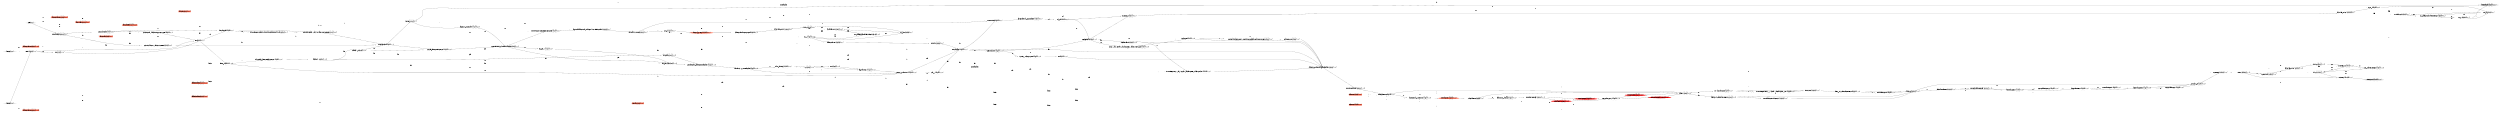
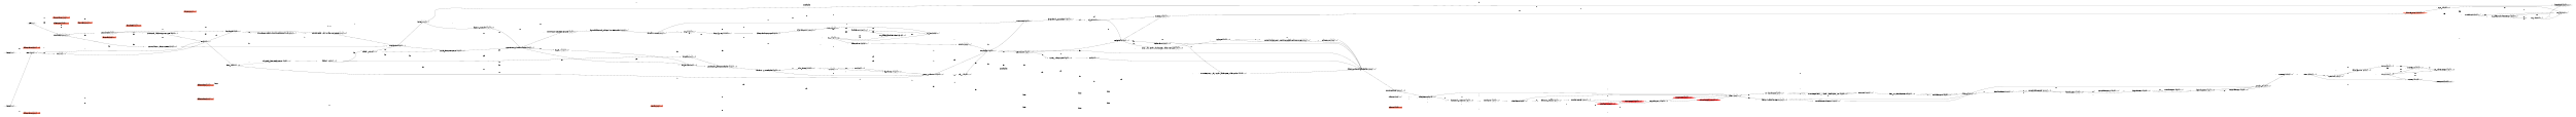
  digraph {
    rankdir=LR
    node [fillcolor=white shape=ellipse style=filled]
    edge [style=bold]
    n1 [label="r.isDirectory() && !vPath.endsWith(\"/\")@@@31@@@['1', '1', '0']" shape=diamond]
    n2 [label="vPath += \"/\"@@@32@@@['1', '1', '0']"]
    n3 [label="ze.setCrc(cal.getValue())@@@36@@@['1', '1', '1']"]
    n4 [label="final TarEntry te = new TarEntry(vPath,preserveLeadingSlashes)@@@50@@@['1', '1', '0']"]
    n5 [label="log(\"Entry: \" + vPath + \" longer than \" + TarConstants.NAMELEN + \" characters.\",Project.MSG_WARN)@@@40@@@['1', '1', '0']"]
    n6 [label="log(\"Omitting: \" + vPath,Project.MSG_INFO)@@@36@@@['1', '1', '0']"]
    n7 [label="throw new BuildException(\"Entry: \" + vPath + \" longer than \" + TarConstants.NAMELEN + \"characters.\",getLocation())@@@47@@@['1', '1', '0']"]
    n8 [label="ze.setUnixMode(mode)@@@38@@@['0', '0', '1']"]
    n9 [label="longFileMode.isOmitMode()@@@35@@@['1', '1', '0']" shape=diamond]
    n10 [fillcolor=red label="te.setUserId(tr.getLongUid())@@@58@@@['0', '1', '0']"]
    n11 [label="te.setGroupName(tr.getGroup())@@@59@@@['1', '1', '0']"]
    n12 [fillcolor=red label="te.setGroupId(tr.getLongGid())@@@60@@@['0', '1', '0']"]
    n13 [fillcolor=red label="te.setGroupId(tr.getGid())@@@60@@@['1', '0', '0']"]
    n14 [label="longWarningGiven = true@@@43@@@['1', '1', '0']"]
    n15 [label="te.setModTime(r.getLastModified())@@@51@@@['1', '1', '0']"]
    n16 [label="tOut.putNextEntry(te)@@@91@@@['1', '1', '0']"]
    n17 [label="throw new BuildException(\"Resource: \" + r + \" larger than \" + TarConstants.MAXSIZE + \" bytes.\")@@@65@@@['1', '1', '0']"]
    n18 [label="te.setSize(r.getSize())@@@67@@@['1', '1', '0']"]
    n19 [label="tarFileSet != null && tarFileSet.hasFileModeBeenSet()@@@68@@@['1', '1', '0']" shape=diamond]
    n20 [label="!longWarningGiven@@@41@@@['1', '1', '0']" shape=diamond]
    n21 [label="log(\"Resulting tar file can only be processed \" + \"successfully by GNU compatible tar commands\",Project.MSG_WARN)@@@42@@@['1', '1', '0']"]
    n22 [fillcolor=tomato label="final long lastModified@@@2@@@['0', '0', '1']" shape=box]
    n23 [label="ze.setTime(fixedModTime != null? modTimeMillis: lastModified)@@@19@@@['1', '1', '1']"]
    n24 [label="prefix = prefix + \"/\"@@@18@@@['1', '1', '0']"]
    n25 [label="vPath = prefix + vPath@@@20@@@['1', '1', '0']"]
    n26 [label="ze.setMethod(doCompress? ZipEntry.DEFLATED: ZipEntry.STORED)@@@20@@@['0', '0', '1']"]
    n27 [label="logWhenWriting(vPath + \" already added, skipping\",Project.MSG_INFO)@@@5@@@['0', '0', '1']"]
    n28 [label="return@@@6@@@['1', '1', '1']"]
    n29 [label="\"fail\".equals(duplicate)@@@8@@@['0', '0', '1']" shape=diamond]
    n30 [label="tarFileSet != null@@@7@@@['1', '1', '0']" shape=diamond]
    n31 [label="final ZipExtraField(( extra = getCurrentExtraFields()@@@39@@@['0', '0', '1']"]
    n32 [label="extra != null@@@40@@@['0', '0', '1']" shape=diamond]
    n33 [label="ze.setExtraFields(extra)@@@41@@@['1', '1', '1']"]
-   n34 [label="final byte(( buffer = new byte((((@@@44@@@['0', '0', '1']"]
+   n34 [fillcolor=tomato label="final byte(( buffer = new byte((((@@@44@@@['0', '0', '1']"]
    n35 [label="zOut.write(buffer,0,count)@@@48@@@['0', '0', '1']"]
    n36 [label="int count = 0@@@45@@@['0', '0', '1']"]
    n37 [label="count = markableInputStream.read(buffer,0,buffer.length)@@@50@@@['0', '0', '1']"]
    n38 [label="count != 0@@@47@@@['0', '0', '1']" shape=diamond]
    n39 [label="count != -1@@@52@@@['0', '0', '1']" shape=diamond]
    n40 [label="tarFileSet != null && tarFileSet.hasDirModeBeenSet()@@@72@@@['1', '1', '0']" shape=diamond]
    n41 [label="tarFileSet != null@@@75@@@['1', '1', '0']" shape=diamond]
    n42 [label="te.setMode(tarFileSet.getDirMode(this.getProject()))@@@73@@@['1', '1', '0']"]
    n43 [label="InputStream in = null@@@89@@@['1', '1', '0']"]
    n44 [label="tarFileSet.hasGroupBeenSet()@@@79@@@['1', '1', '0']" shape=diamond]
    n45 [label="tarFileSet.hasGroupIdBeenSet()@@@85@@@['1', '1', '0']" shape=diamond]
    n46 [label="tarFileSet.hasUserIdBeenSet()@@@82@@@['1', '1', '0']" shape=diamond]
    n47 [label="tarFileSet.hasUserNameBeenSet()@@@76@@@['1', '1', '0']" shape=diamond]
    n48 [label="vPath = fullpath@@@10@@@['1', '1', '0']"]
    n49 [label="preserveLeadingSlashes = tarFileSet.getPreserveLeadingSlashes()@@@22@@@['1', '1', '0']"]
    n50 [label="return@@@37@@@['1', '1', '0']"]
    n51 [label="vPath.startsWith(\"/\") && !preserveLeadingSlashes@@@23@@@['1', '1', '0']" shape=diamond]
    n52 [label="te.setUserName(tr.getUserName())@@@57@@@['1', '1', '0']"]
    n53 [fillcolor=red label="te.setUserId(tr.getUid())@@@58@@@['1', '0', '0']"]
    n54 [label="tOut.closeEntry()@@@102@@@['1', '1', '0']"]
    n55 [fillcolor=lightgray label="{FileUtils.close(in)}@@@104@@@['1', '1', '0']"]
    n56 [label="zOut.putNextEntry(ze)@@@43@@@['0', '0', '1']"]
    n57 [label="longFileMode.isFailMode()@@@46@@@['1', '1', '0']" shape=diamond]
    n58 [label="final ZipEntry ze = new ZipEntry(vPath)@@@18@@@['0', '0', '1']"]
    n59 [label="r instanceof TarResource@@@55@@@['1', '1', '0']" shape=diamond]
    n60 [label="final TarResource tr = (TarResource)r@@@56@@@['1', '1', '0']"]
    n61 [label="!r.isDirectory()@@@63@@@['1', '1', '0']" shape=diamond]
    n62 [label="r.size() > TarConstants.MAXSIZE@@@64@@@['1', '1', '0']" shape=diamond]
    n63 [label="throw new BuildException(\"Duplicate file %s was found and the duplicate attribute is 'fail'.\",vPath)@@@9@@@['0', '0', '1']"]
    n64 [label="logWhenWriting(\"duplicate file \" + vPath + \" found, adding.\",Project.MSG_VERBOSE)@@@11@@@['0', '0', '1']"]
    n65 [label="entries.put(vPath,vPath)@@@16@@@['1', '1', '1']"]
    n66 [label="cal.update(buffer,0,count)@@@30@@@['0', '0', '1']"]
    n67 [label="count = markableInputStream.read(buffer,0,buffer.length)@@@31@@@['0', '0', '1']"]
    n68 [label="size += count@@@29@@@['0', '0', '1']"]
    n69 [label="count != -1@@@33@@@['0', '0', '1']" shape=diamond]
    n70 [label="fullpath.length() > 0@@@9@@@['1', '1', '0']" shape=diamond]
    n71 [label="vPath.length() <= 0@@@13@@@['1', '1', '0']" shape=diamond]
    n72 [label="String prefix = tarFileSet.getPrefix(this.getProject())@@@16@@@['1', '1', '0']"]
    n73 [label="return@@@4@@@['1', '1', '0']"]
    n74 [label="ze.setSize(size)@@@35@@@['0', '0', '1']"]
    n75 [label="markableInputStream.reset()@@@34@@@['0', '0', '1']"]
    n76 [label="return@@@26@@@['1', '1', '0']"]
    n77 [label="vPath = vPath.substring(1,l)@@@28@@@['1', '1', '0']"]
    n78 [label="long size = 0@@@23@@@['0', '0', '1']"]
-   n79 [fillcolor=tomato label="final CRC32 cal = new CRC32()@@@24@@@['0', '0', '1']"]
+   n79 [label="final CRC32 cal = new CRC32()@@@24@@@['0', '0', '1']"]
    n80 [label="markableInputStream.mark(Integer.MAX_VALUE)@@@25@@@['0', '0', '1']"]
    n81 [label="final int l = vPath.length()@@@24@@@['1', '1', '0']"]
    n82 [label="l <= 1@@@25@@@['1', '1', '0']" shape=diamond]
    n83 [fillcolor=lightgray label="tarResource['1', '0', '0']" shape=diamond]
    n84 [fillcolor=tomato label="final TarFileSet tarFileSet@@@2@@@['1', '0', '0']" shape=box]
    n85 [fillcolor=tomato label="final TarOutputStream tOut@@@2@@@['1', '0', '0']" shape=box]
-   n86 [fillcolor=tomato label="final Resource r@@@2@@@['1', '0', '0']" shape=box]
+   n86 [label="final Resource r@@@2@@@['1', '0', '0']" shape=box]
    n87 [label="!r.isExists()@@@3@@@['1', '1', '0']" shape=diamond]
    n88 [fillcolor=tomato label="final TarFileSet tarFileSet@@@2@@@['1', '1', '0']" shape=box]
    n89 [label="r instanceof ArchiveResource@@@52@@@['1', '1', '0']" shape=diamond]
    n90 [label="final ArchiveResource ar = (ArchiveResource)r@@@53@@@['1', '1', '0']"]
    n91 [label="entries.containsKey(vPath)@@@3@@@['0', '0', '1']" shape=diamond]
    n92 [label="te.setGroupName(tarFileSet.getGroup())@@@80@@@['1', '1', '0']"]
    n93 [label="te.setGroupId(tarFileSet.getGid())@@@86@@@['1', '1', '0']"]
    n94 [label="te.setUserId(tarFileSet.getUid())@@@83@@@['1', '1', '0']"]
    n95 [label="te.setUserName(tarFileSet.getUserName())@@@77@@@['1', '1', '0']"]
    n96 [label="\"preserve\".equals(duplicate)@@@4@@@['0', '0', '1']" shape=diamond]
    n97 [fillcolor=tomato label="final ZipOutputStream zOut@@@2@@@['0', '0', '1']" shape=box]
    n98 [label="final byte(( buffer = new byte((((@@@26@@@['0', '0', '1']"]
    n99 [label="int count = 0@@@27@@@['0', '0', '1']"]
    n100 [label="!skipWriting@@@17@@@['0', '0', '1']" shape=diamond]
    n101 [label="!zOut.isSeekable() && !doCompress@@@22@@@['0', '0', '1']" shape=diamond]
    n102 [fillcolor=lightgray label="addedFiles.add(vPath)@@@54@@@['0', '0', '1']"]
    n103 [label="final InputStream markableInputStream = in.markSupported()? in: new BufferedInputStream(in)@@@21@@@['0', '0', '1']"]
    n104 [fillcolor=tomato label="final Resource r@@@2@@@['0', '1', '0']" shape=box]
-   n105 [fillcolor=tomato label="te.setMode(ar.getMode())@@@54@@@['1', '1', '0']"]
+   n105 [label="te.setMode(ar.getMode())@@@54@@@['1', '1', '0']"]
    n106 [label="tOut.write(buffer,0,count)@@@97@@@['1', '1', '0']"]
    n107 [label="count = in.read(buffer,0,buffer.length)@@@98@@@['1', '1', '0']"]
    n108 [label="count != -1@@@100@@@['1', '1', '0']" shape=diamond]
    n109 [label="int count = 0@@@95@@@['1', '1', '0']"]
    n110 [label="final String fullpath = tarFileSet.getFullpath(this.getProject())@@@8@@@['1', '1', '0']"]
    n111 [fillcolor=tomato label="String vPath@@@2@@@['0', '1', '0']" shape=box]
    n112 [fillcolor=tomato label="final String vPath@@@2@@@['0', '0', '1']" shape=box]
    n113 [label="logWhenWriting(\"adding entry \" + vPath,Project.MSG_VERBOSE)@@@14@@@['0', '0', '1']"]
    n114 [fillcolor=tomato label="final InputStream in@@@2@@@['0', '0', '1']" shape=box]
    n115 [label="!r.isDirectory()@@@92@@@['1', '1', '0']" shape=diamond]
    n116 [label="final byte(( buffer = new byte((((@@@94@@@['1', '1', '0']"]
    n117 [label="in = r.getInputStream()@@@93@@@['1', '1', '0']"]
    n118 [label="te.setMode(tarFileSet.getMode())@@@69@@@['1', '1', '0']"]
    n119 [fillcolor=lightgray label="zipFile['0', '0', '1']" shape=diamond]
+   n120 [fillcolor=tomato label="final File fromArchive@@@2@@@['0', '0', '1']" shape=box]
    n121 [fillcolor=tomato label="final int mode@@@2@@@['0', '0', '1']" shape=box]
    n122 [fillcolor=lightgray label="tarResource['0', '1', '0']" shape=diamond]
    n123 [fillcolor=tomato label="final TarOutputStream tOut@@@2@@@['0', '1', '0']" shape=box]
    n1 -> n2
    n1 -> n2 [label=true style=dotted]
    n1 -> n3
    n2 -> n3
    n2 -> n4 [label=vPath style=solid]
    n2 -> n5 [label=vPath style=solid]
    n2 -> n6 [label=vPath style=solid]
    n2 -> n7 [label=vPath style=solid]
    n3 -> n4
    n3 -> n8
    n3 -> n9
    n3 -> n9 [label=true style=dotted]
    n4 -> n15
    n4 -> n16 [label=te style=solid]
    n5 -> n20
    n6 -> n50
    n7 -> n4
    n8 -> n31
    n9 -> n6 [label=true style=dotted]
    n9 -> n6
    n9 -> n33
    n9 -> n33 [label=false style=dotted]
    n9 -> n50 [label=true style=dotted]
    n10 -> n11
    n11 -> n12
    n11 -> n13
    n12 -> n61
    n13 -> n12 [label=0 style=dashed]
    n13 -> n61
    n14 -> n4
    n15 -> n89
    n16 -> n115
    n17 -> n18
    n18 -> n19
    n19 -> n41
    n19 -> n118
    n19 -> n118 [label=true style=dotted]
    n20 -> n4
    n20 -> n14 [label=true style=dotted]
    n20 -> n21 [label=true style=dotted]
    n20 -> n21
    n21 -> n14
    n22 -> n23 [label=lastModified style=solid]
    n23 -> n24 [label=true style=dotted]
    n23 -> n24
    n23 -> n25
    n23 -> n26
    n24 -> n25
    n24 -> n25 [label=prefix style=solid]
    n25 -> n4 [label=vPath style=solid]
    n25 -> n5 [label=vPath style=solid]
    n25 -> n6 [label=vPath style=solid]
    n25 -> n7 [label=vPath style=solid]
    n25 -> n49
    n26 -> n103
    n27 -> n28
    n28 -> n4 [label=preserveLeadingSlashes style=solid]
    n28 -> n29
    n28 -> n30
    n29 -> n63
    n29 -> n63 [label=true style=dotted]
    n29 -> n64
    n30 -> n1
    n30 -> n49 [label=true style=dotted]
    n30 -> n51 [label=true style=dotted]
    n30 -> n70 [label=true style=dotted]
    n30 -> n110 [label=true style=dotted]
    n30 -> n110
    n31 -> n32 [label=extra style=solid]
    n31 -> n32
    n31 -> n33 [label=extra style=solid]
    n32 -> n33
    n32 -> n33 [label=true style=dotted]
    n32 -> n56
    n33 -> n5
    n33 -> n5 [label=true style=dotted]
    n33 -> n20 [label=true style=dotted]
    n33 -> n56
    n33 -> n57 [label=false style=dotted]
    n33 -> n57
    n34 -> n35 [label=buffer style=solid]
    n34 -> n36
    n34 -> n37 [label=buffer style=solid]
    n35 -> n37
    n36 -> n35 [label=count style=solid]
    n36 -> n38 [label=count style=solid]
    n36 -> n38
    n37 -> n35 [label=count style=solid]
    n37 -> n38 [label=count style=solid]
    n37 -> n39
    n37 -> n39 [label=count style=solid]
    n38 -> n35 [label=true style=dotted]
    n38 -> n35
    n38 -> n37
    n39 -> n37 [label=true style=dotted]
    n39 -> n38 [label=true style=dotted]
    n39 -> n38
    n39 -> n102
    n40 -> n41
    n40 -> n42
    n40 -> n42 [label=true style=dotted]
    n41 -> n43
    n41 -> n44 [label=true style=dotted]
    n41 -> n45 [label=true style=dotted]
    n41 -> n46 [label=mode style=dotted]
    n41 -> n47 [label=true style=dotted]
    n41 -> n47
    n42 -> n41
    n43 -> n16
    n43 -> n55 [label=in style=solid]
    n44 -> n46
    n44 -> n92 [label=true style=dotted]
    n44 -> n92
    n45 -> n43
    n45 -> n93 [label=true style=dotted]
    n45 -> n93
    n46 -> n45
    n46 -> n94 [label=true style=dotted]
    n46 -> n94
    n47 -> n44
    n47 -> n95
    n47 -> n95 [label=true style=dotted]
    n48 -> n4 [label=vPath style=solid]
    n48 -> n5 [label=vPath style=solid]
    n48 -> n6 [label=vPath style=solid]
    n48 -> n7 [label=vPath style=solid]
    n48 -> n49
    n49 -> n4 [label=preserveLeadingSlashes style=solid]
    n49 -> n51
    n50 -> n4
    n51 -> n1
    n51 -> n77 [label=true style=dotted]
    n51 -> n81
    n51 -> n81 [label=true style=dotted]
    n51 -> n82 [label=true style=dotted]
    n52 -> n10
    n52 -> n53
    n53 -> n10 [label=0 style=dashed]
    n53 -> n11
    n54 -> n55
    n56 -> n34
    n57 -> n4
    n57 -> n7 [label=true style=dotted]
    n57 -> n7
    n58 -> n23
    n58 -> n56 [label=ze style=solid]
    n59 -> n10 [label=true style=dotted]
    n59 -> n11 [label=true style=dotted]
    n59 -> n12 [label=true style=dotted]
    n59 -> n13 [label=true style=dotted]
    n59 -> n52 [label=true style=dotted]
    n59 -> n53 [label=true style=dotted]
    n59 -> n60 [label=true style=dotted]
    n59 -> n60
    n59 -> n61
    n60 -> n52
    n61 -> n18 [label=true style=dotted]
    n61 -> n19 [label=true style=dotted]
    n61 -> n40
    n61 -> n40 [label=false style=dotted]
    n61 -> n62
    n61 -> n62 [label=true style=dotted]
    n62 -> n17
    n62 -> n17 [label=true style=dotted]
    n62 -> n18
    n63 -> n64
    n64 -> n65
    n65 -> n72
    n65 -> n100
    n66 -> n67
    n67 -> n66 [label=count style=solid]
    n67 -> n68 [label=count style=solid]
    n67 -> n69
    n67 -> n69 [label=count style=solid]
    n68 -> n66
    n68 -> n74 [label=size style=solid]
    n69 -> n66 [label=true style=dotted]
    n69 -> n67 [label=true style=dotted]
    n69 -> n68
    n69 -> n68 [label=true style=dotted]
    n69 -> n75
    n70 -> n23 [label=false style=dotted]
    n70 -> n25 [label=false style=dotted]
    n70 -> n48 [label=true style=dotted]
    n70 -> n48
    n70 -> n71
    n70 -> n71 [label=false style=dotted]
    n70 -> n72 [label=false style=dotted]
    n71 -> n65 [label=true style=dotted]
    n71 -> n65
    n71 -> n72
    n72 -> n23
    n72 -> n24 [label=prefix style=solid]
    n72 -> n25 [label=prefix style=solid]
    n73 -> n28
    n74 -> n3
    n75 -> n74
    n76 -> n77
    n77 -> n1
    n77 -> n4 [label=vPath style=solid]
    n77 -> n5 [label=vPath style=solid]
    n77 -> n6 [label=vPath style=solid]
    n77 -> n7 [label=vPath style=solid]
    n78 -> n79
    n79 -> n80
    n80 -> n98
    n81 -> n77 [label=l style=solid]
    n81 -> n82 [label=l style=solid]
    n81 -> n82
    n82 -> n76 [label=true style=dotted]
    n82 -> n76
    n82 -> n77
    n83 -> n84 [label=true style=dotted]
    n83 -> n85 [label=true style=dotted]
    n83 -> n86 [label=true style=dotted]
    n83 -> n87 [style=solid]
    n83 -> n88 [label=true style=dotted]
    n84 -> n19 [label=tarFileSet style=solid]
    n84 -> n30 [label=tarFileSet style=solid]
    n84 -> n40 [label=tarFileSet style=solid]
    n84 -> n41 [label=tarFileSet style=solid]
    n86 -> n17 [label=r style=solid]
    n86 -> n59 [label=r style=solid]
    n86 -> n60 [label=r style=solid]
    n86 -> n89 [label=r style=solid]
    n86 -> n90 [label=r style=solid]
    n87 -> n28
    n87 -> n73 [label=true style=dotted]
    n87 -> n73
    n87 -> n91 [label=0 style=dashed]
    n88 -> n4 [label=vPath style=solid]
    n88 -> n5 [label=vPath style=solid]
    n88 -> n6 [label=vPath style=solid]
    n88 -> n7 [label=vPath style=solid]
    n88 -> n19 [label=tarFileSet style=solid]
    n88 -> n25 [label=vPath style=solid]
-   n88 -> n30 [label=tarFileSet style=solid]
    n88 -> n40 [label=tarFileSet style=solid]
    n88 -> n41 [label=tarFileSet style=solid]
    n89 -> n59 [label=true style=dotted]
    n89 -> n61
    n89 -> n90 [label=true style=dotted]
    n89 -> n90
    n89 -> n105 [label=true style=dotted]
    n90 -> n105
    n91 -> n29 [label=true style=dotted]
    n91 -> n64 [label=true style=dotted]
    n91 -> n96
    n91 -> n96 [label=true style=dotted]
    n91 -> n113
    n91 -> n113 [label=false style=dotted]
    n92 -> n46
    n93 -> n43
    n94 -> n45
    n95 -> n44
    n96 -> n27 [label=true style=dotted]
    n96 -> n27
    n96 -> n28 [label=true style=dotted]
    n96 -> n29
    n98 -> n66 [label=buffer style=solid]
    n98 -> n67 [label=buffer style=solid]
    n98 -> n99
    n99 -> n66 [label=count style=solid]
    n99 -> n68 [label=count style=solid]
    n99 -> n68
    n100 -> n8 [label=true style=dotted]
    n100 -> n23 [label=true style=dotted]
    n100 -> n26 [label=true style=dotted]
    n100 -> n31 [label=true style=dotted]
    n100 -> n32 [label=true style=dotted]
    n100 -> n34 [label=true style=dotted]
    n100 -> n36 [label=true style=dotted]
    n100 -> n39 [label=true style=dotted]
    n100 -> n56 [label=true style=dotted]
    n100 -> n58 [label=true style=dotted]
    n100 -> n58
    n100 -> n101 [label=true style=dotted]
    n100 -> n102
    n100 -> n103 [label=true style=dotted]
    n101 -> n3 [label=true style=dotted]
    n101 -> n8
    n101 -> n69 [label=true style=dotted]
    n101 -> n74 [label=true style=dotted]
    n101 -> n75 [label=true style=dotted]
    n101 -> n78 [label=true style=dotted]
    n101 -> n78
    n101 -> n79 [label=true style=dotted]
    n101 -> n80 [label=true style=dotted]
    n101 -> n98 [label=true style=dotted]
    n101 -> n99 [label=true style=dotted]
    n103 -> n101
    n104 -> n17 [label=r style=solid]
    n104 -> n59 [label=r style=solid]
    n104 -> n60 [label=r style=solid]
    n104 -> n89 [label=r style=solid]
    n104 -> n90 [label=r style=solid]
    n105 -> n59
    n106 -> n107
    n107 -> n35 [label=0 style=dashed]
    n107 -> n106 [label=count style=solid]
    n107 -> n108
    n107 -> n108 [label=count style=solid]
    n108 -> n54
    n108 -> n106 [label=true style=dotted]
    n108 -> n106
    n108 -> n107 [label=true style=dotted]
    n109 -> n106 [label=count style=solid]
    n109 -> n106
    n110 -> n48 [label=fullpath style=solid]
    n110 -> n70
    n111 -> n4 [label=vPath style=solid]
    n111 -> n5 [label=vPath style=solid]
    n111 -> n6 [label=vPath style=solid]
    n111 -> n7 [label=vPath style=solid]
    n111 -> n25 [label=vPath style=solid]
    n112 -> n27 [label=vPath style=solid]
    n112 -> n58 [label=vPath style=solid]
    n112 -> n63 [label=vPath style=solid]
    n112 -> n64 [label=vPath style=solid]
    n112 -> n65 [label=vPath style=solid]
-   n91 -> n112 [label=vPath style=solid]
+   n112 -> n91 [label=vPath style=solid]
    n112 -> n102 [label=vPath style=solid]
    n112 -> n113 [label=vPath style=solid]
    n113 -> n65
    n114 -> n103 [label=in style=solid]
    n115 -> n54
    n115 -> n108 [label=true style=dotted]
    n115 -> n109 [label=true style=dotted]
    n115 -> n116 [label=true style=dotted]
    n115 -> n117 [label=true style=dotted]
    n115 -> n117
    n116 -> n106 [label=buffer style=solid]
    n116 -> n107 [label=buffer style=solid]
    n116 -> n109
    n117 -> n55 [label=in style=solid]
    n117 -> n116
    n118 -> n41
    n119 -> n22 [label=true style=dotted]
    n119 -> n91
    n119 -> n97 [label=true style=dotted]
    n119 -> n112 [label=true style=dotted]
    n119 -> n114 [label=true style=dotted]
+   n119 -> n120 [label=true style=dotted]
    n119 -> n121 [label=true style=dotted]
    n121 -> n8 [label=mode style=solid]
    n122 -> n87
    n122 -> n88 [label=true style=dotted]
    n122 -> n104 [label=true style=dotted]
    n122 -> n111 [label=true style=dotted]
    n122 -> n123 [label=true style=dotted]
  }
